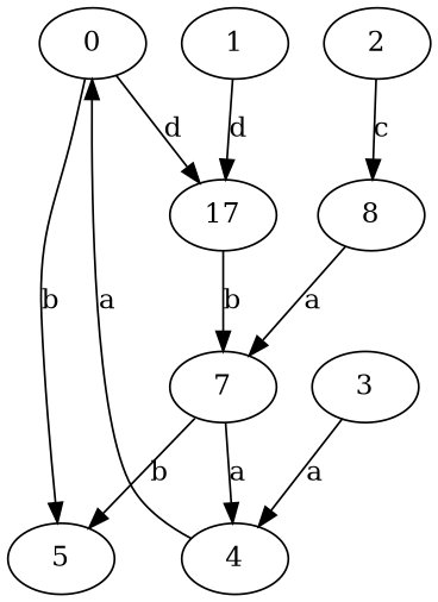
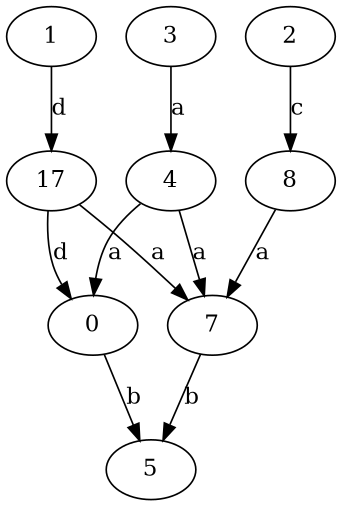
  strict digraph {
    0
    5
    n3 [label=17]
    4
    7
    3
    1
    8
    2
    0 -> 5 [label=b]
-   0 -> n3 [label=d]
-   n3 -> 7 [label=b]
+   n3 -> 0 [label=d]
+   n3 -> 7 [label=a]
    4 -> 0 [label=a]
    7 -> 5 [label=b]
-   7 -> 4 [label=a]
+   4 -> 7 [label=a]
    3 -> 4 [label=a]
    1 -> n3 [label=d]
    8 -> 7 [label=a]
    2 -> 8 [label=c]
  }
